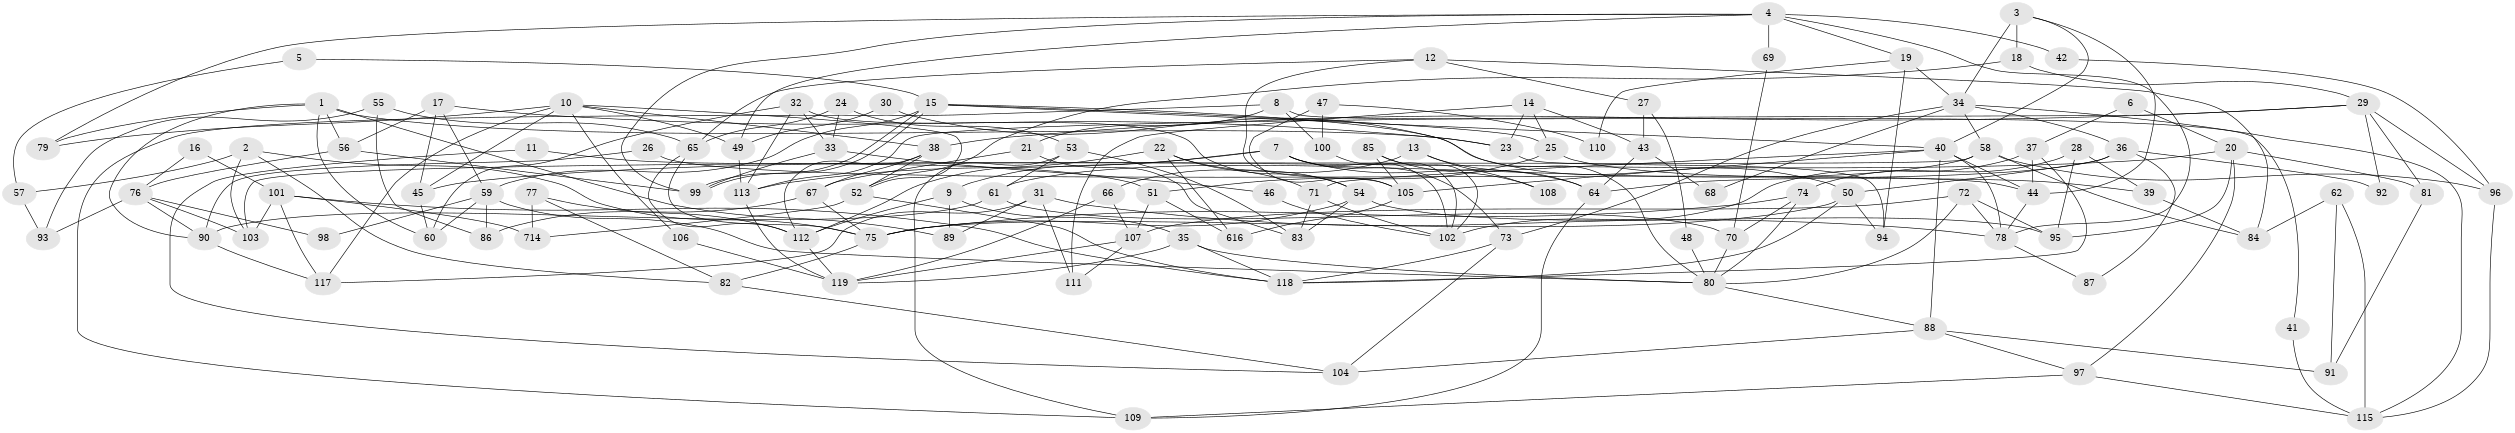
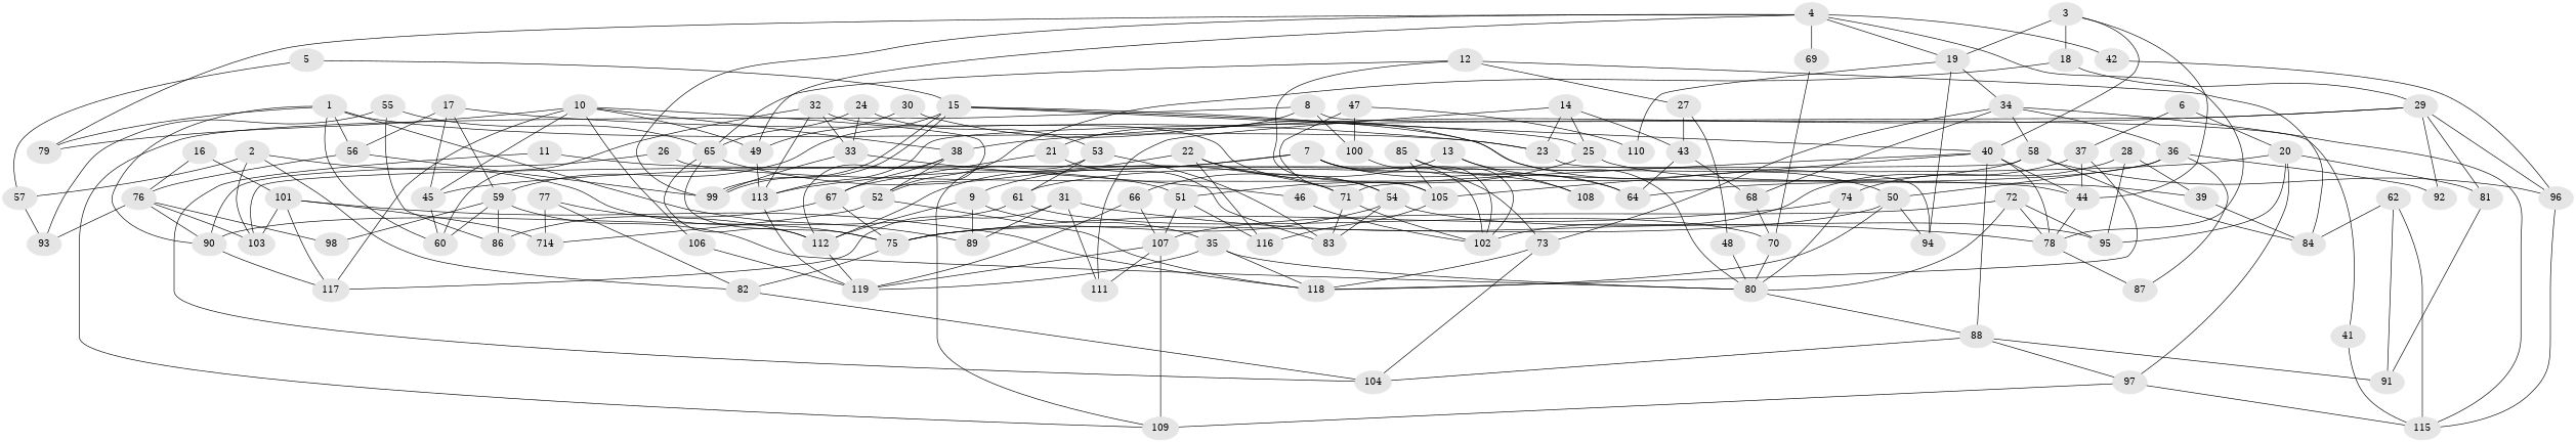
  graph {
    node [color=gray90 style=filled]
    1
    23
    56
    60
    79
    89
    90
    94
    99
    76
    117
    2
    57
    75
    82
    103
    93
    104
    3
    18
    34
    40
    44
    52
    29
    73
    36
    58
    68
    115
    78
    105
    71
    88
    4
    19
    42
    49
    69
    110
    96
    113
    70
    87
    5
    15
    25
    59
    80
    6
    20
    37
    45
    81
    95
    97
    102
    118
    7
    9
    64
    35
    112
    119
    8
    21
    41
    100
    109
    67
    83
    10
    38
    106
    n75 [label=714]
    11
    51
-   116 [label=616]
+   116
    107
    12
    27
    65
    84
    43
    48
    13
    66
    108
    14
    111
    39
    86
    98
    16
    101
    17
    92
    91
    22
    54
    24
    33
    53
    46
    61
    26
    28
    74
    30
    50
    31
    32
    47
    55
    62
    72
    77
    85
    1 -- 23
    1 -- 56
    1 -- 60
    1 -- 79
    1 -- 89
    1 -- 90
    23 -- 94
    56 -- 99
    56 -- 76
    90 -- 117
    76 -- 90
    76 -- 103
    76 -- 93
    76 -- 98
    2 -- 57
    2 -- 75
    2 -- 82
    2 -- 103
    57 -- 93
    75 -- 82
    82 -- 104
    3 -- 18
-   3 -- 34
+   3 -- 19
    3 -- 40
    3 -- 44
    18 -- 52
    18 -- 29
    34 -- 73
    34 -- 36
    34 -- 58
    34 -- 68
    34 -- 115
    40 -- 44
    40 -- 78
    40 -- 105
    40 -- 71
    40 -- 88
    44 -- 78
    52 -- 118
    52 -- n75
    29 -- 96
    29 -- 113
    29 -- 81
    29 -- 38
    29 -- 92
    73 -- 104
    73 -- 118
    36 -- 87
    36 -- 64
    36 -- 92
    36 -- 50
    58 -- 103
    58 -- 96
    58 -- 84
    58 -- 61
-   74 -- 70
+   68 -- 70
    78 -- 87
    105 -- 116
    71 -- 102
    71 -- 83
    88 -- 104
    88 -- 97
    88 -- 91
    4 -- 79
    4 -- 99
    4 -- 78
    4 -- 19
    4 -- 42
    4 -- 49
    4 -- 69
    19 -- 94
    19 -- 34
    19 -- 110
    42 -- 96
    49 -- 113
    69 -- 70
    96 -- 115
    113 -- 119
    70 -- 80
    5 -- 57
    5 -- 15
    15 -- 99
    15 -- 99
    15 -- 40
    15 -- 25
    15 -- 59
    15 -- 80
    25 -- 51
    25 -- 39
    59 -- 60
    59 -- 80
    59 -- 86
    59 -- 98
    80 -- 88
    6 -- 20
    6 -- 37
    20 -- 45
    20 -- 81
    20 -- 95
    20 -- 97
    37 -- 44
    37 -- 102
    37 -- 118
    45 -- 60
    81 -- 91
    97 -- 115
    97 -- 109
    7 -- 73
    7 -- 113
    7 -- 102
    7 -- 9
    7 -- 64
    9 -- 89
    9 -- 35
    9 -- 112
    35 -- 80
    35 -- 118
    35 -- 119
    112 -- 119
    8 -- 21
    8 -- 41
    8 -- 100
    8 -- 109
    21 -- 67
    21 -- 83
    41 -- 115
    100 -- 102
    67 -- 75
    67 -- 86
    10 -- 79
    10 -- 117
    10 -- 52
    10 -- 49
    10 -- 45
    10 -- 38
    10 -- 106
    38 -- 52
    38 -- 112
    38 -- 67
    106 -- 119
    11 -- 104
    11 -- 51
    51 -- 116
    51 -- 107
    107 -- 119
-   64 -- 109
+   107 -- 109
    107 -- 111
    12 -- 105
    12 -- 27
    12 -- 65
    12 -- 84
    27 -- 43
    27 -- 48
    65 -- 75
+   65 -- 71
    65 -- 112
    43 -- 68
    43 -- 64
    48 -- 80
    13 -- 64
    13 -- 66
    13 -- 108
    66 -- 119
    66 -- 107
    14 -- 23
    14 -- 25
    14 -- 43
    14 -- 111
    39 -- 84
    16 -- 76
    16 -- 101
    101 -- 117
    101 -- 103
    101 -- 118
    101 -- n75
    17 -- 23
    17 -- 56
    17 -- 59
    17 -- 45
    22 -- 71
    22 -- 112
    22 -- 116
    22 -- 54
    54 -- 75
    54 -- 95
    54 -- 83
    24 -- 65
    24 -- 33
    24 -- 53
    33 -- 99
    33 -- 46
    53 -- 109
    53 -- 83
    53 -- 61
    46 -- 102
    61 -- 90
    61 -- 70
    26 -- 90
    26 -- 44
    28 -- 95
    28 -- 39
    28 -- 74
    74 -- 75
    74 -- 80
    30 -- 49
    30 -- 50
    50 -- 94
    50 -- 75
    50 -- 118
    31 -- 89
    31 -- 117
    31 -- 78
    31 -- 111
    32 -- 60
    32 -- 113
    32 -- 54
    32 -- 33
    47 -- 105
    47 -- 110
    47 -- 100
    55 -- 93
    55 -- 65
    55 -- 86
    62 -- 115
    62 -- 84
    62 -- 91
    72 -- 78
    72 -- 80
    72 -- 95
    72 -- 107
    77 -- 82
    77 -- 112
    77 -- n75
    85 -- 105
    85 -- 102
    85 -- 108
  }
